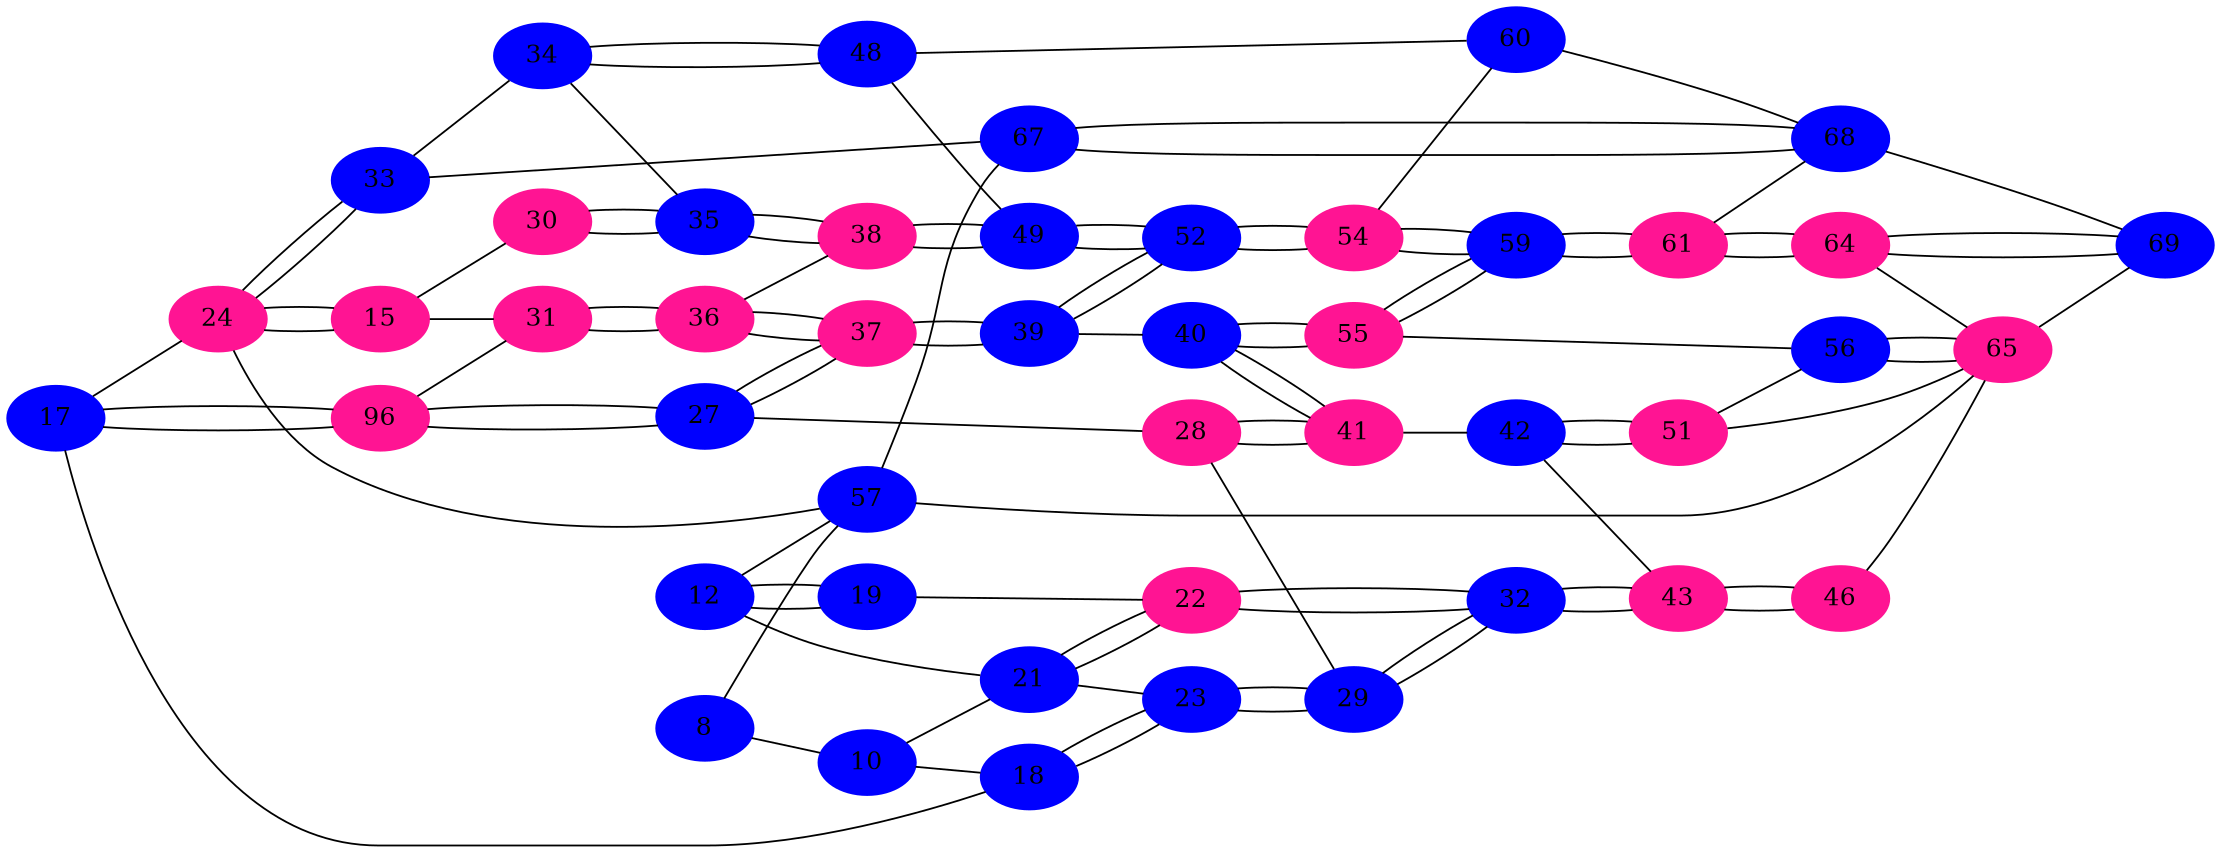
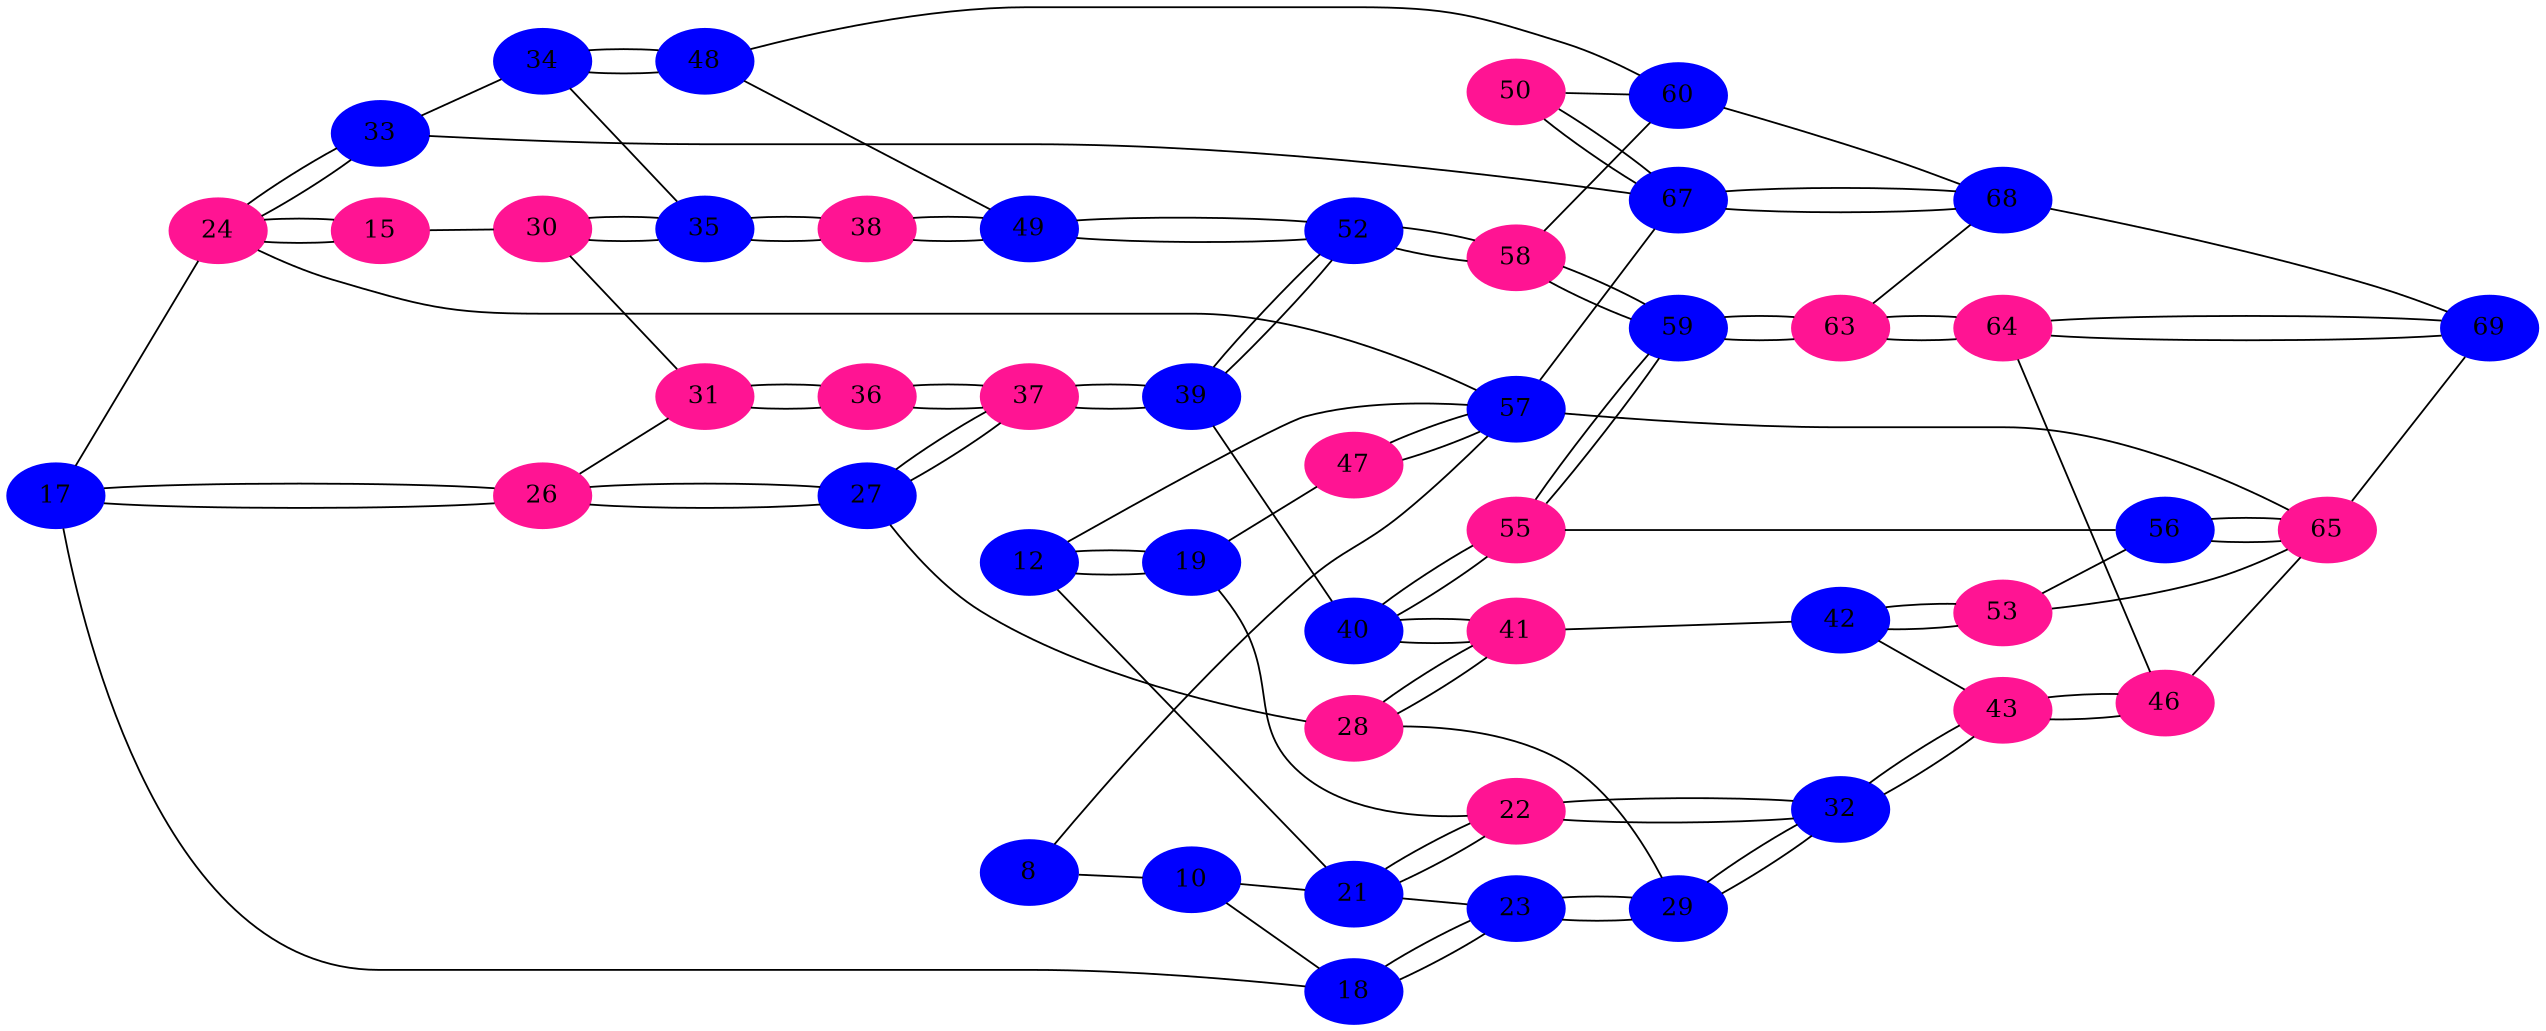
  graph {
    rankdir=LR
    node [color=blue style=filled]
    8 [super="+6"]
    10 [super="+9"]
    57 [super="+15"]
    18
    21 [super="+11"]
    67 [super="+45+44"]
    65 [color=deeppink super="+62"]
    23
    22 [color=deeppink]
    12
    19
+   47 [color=deeppink super="+20"]
    17
    24 [color=deeppink super="+14+13+16"]
-   26 [color=deeppink label=96]
+   26 [color=deeppink]
    n16 [color=deeppink label=15]
    33
    27
    31 [color=deeppink]
    29
    32
    43 [color=deeppink]
    30 [color=deeppink]
    34
    35
    28 [color=deeppink]
    37 [color=deeppink]
    36 [color=deeppink]
    41 [color=deeppink]
    39
    42
    38 [color=deeppink]
    46 [color=deeppink]
    48
    68 [super="+66"]
    49
    60 [super="+51"]
    40
    52
    55 [color=deeppink]
-   58 [color=deeppink label=54]
+   58 [color=deeppink]
    56
    59
-   53 [color=deeppink label=51]
+   53 [color=deeppink]
    69
-   63 [color=deeppink label=61]
+   50 [color=deeppink]
+   63 [color=deeppink]
    64 [color=deeppink]
    8 -- 10 [weight=2]
    8 -- 57 [weight=2]
    10 -- 18
    10 -- 21
    57 -- 67 [weight=3]
    57 -- 65
    18 -- 23
    18 -- 23
    21 -- 23
    21 -- 22
    21 -- 22
    67 -- 68
    67 -- 68
    65 -- 69
    23 -- 29
    23 -- 29
    22 -- 32
    22 -- 32
    12 -- 57
    12 -- 21
    12 -- 19
    12 -- 19
    19 -- 22
+   19 -- 47
+   47 -- 57 [weight=2]
+   47 -- 57
    17 -- 18
    17 -- 24
    17 -- 26
    17 -- 26
    24 -- 57 [weight=2]
    24 -- n16 [weight=2]
    24 -- n16
    24 -- 33
    24 -- 33
    26 -- 27
    26 -- 27
    26 -- 31
    n16 -- 30
    33 -- 67
    33 -- 34
    27 -- 28
    27 -- 37
    27 -- 37
    31 -- 36
    31 -- 36
    29 -- 32
    29 -- 32
    32 -- 43
    32 -- 43
    43 -- 46
    43 -- 46
-   n16 -- 31
+   30 -- 31
    30 -- 35
    30 -- 35
    34 -- 35
    34 -- 48
    34 -- 48
    35 -- 38
    35 -- 38
    28 -- 29
    28 -- 41
    28 -- 41
    37 -- 39
    37 -- 39
    36 -- 37
    36 -- 37
-   36 -- 38
    41 -- 42
    39 -- 40
    39 -- 52
    39 -- 52
    42 -- 43
    42 -- 53
    42 -- 53
    38 -- 49
    38 -- 49
    46 -- 65
    48 -- 49
    48 -- 60
    68 -- 69
    49 -- 52
    49 -- 52
    60 -- 68
    40 -- 41
    40 -- 41
    40 -- 55
    40 -- 55
    52 -- 58
    52 -- 58
    55 -- 56
    55 -- 59
    55 -- 59
    58 -- 60
    58 -- 59
    58 -- 59
    56 -- 65
    56 -- 65
    59 -- 63
    59 -- 63
    53 -- 65
    53 -- 56
+   50 -- 67 [weight=2]
+   50 -- 67
+   50 -- 60
    63 -- 68
    63 -- 64
    63 -- 64
-   64 -- 65
+   64 -- 46
    64 -- 69
    64 -- 69
  }
